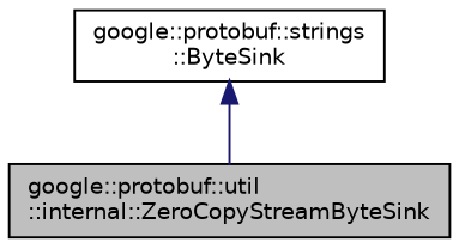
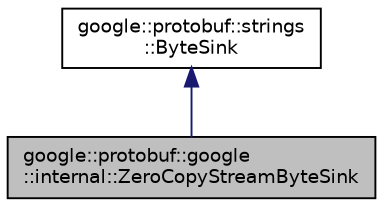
  digraph {
    node [color=black fontname=Helvetica fontsize=10 shape=record style=filled]
-   n1 [fillcolor=grey75 fontcolor=black height=0.2 label="google::protobuf::util\l::internal::ZeroCopyStreamByteSink" width=0.4]
+   n1 [fillcolor=grey75 fontcolor=black height=0.2 label="google::protobuf::google\l::internal::ZeroCopyStreamByteSink" width=0.4]
    n2 [fillcolor=white height=0.2 label="google::protobuf::strings\l::ByteSink" width=0.4]
    n2 -> n1 [color=midnightblue dir=back fontname=Helvetica fontsize=10 labelfontname=Helvetica labelfontsize=10 style=solid]
  }
